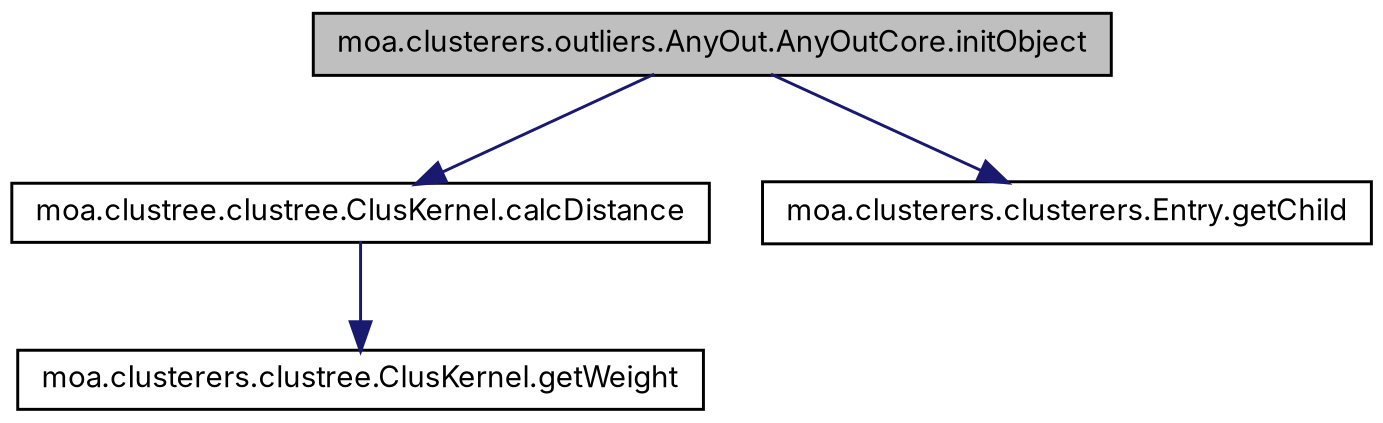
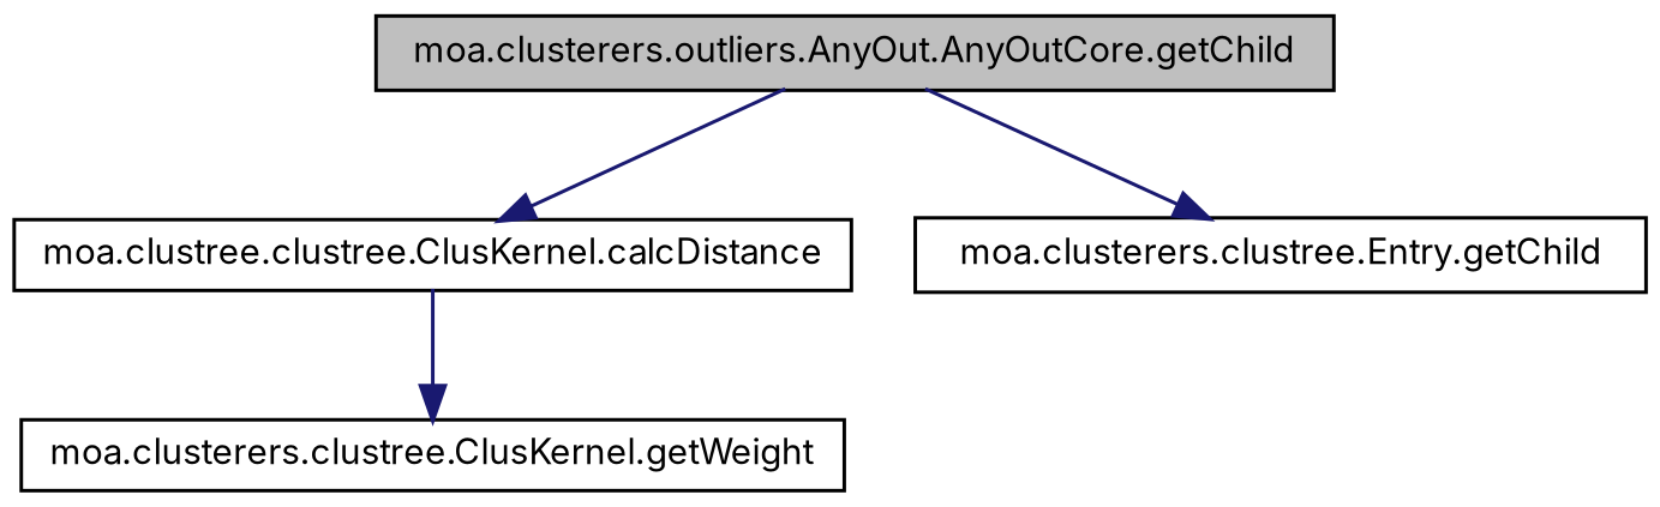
  digraph {
    fontname=Inter
    rankdir=TB
    node [color=black fillcolor=white fontname=Inter fontsize=10 shape=record style=filled]
    edge [color=midnightblue fontname=Inter fontsize=10 labelfontname=Helvetica labelfontsize=10 style=solid]
-   n1 [fillcolor=grey75 fontcolor=black height=0.2 label="moa.clusterers.outliers.AnyOut.AnyOutCore.initObject" width=0.4]
+   n1 [fillcolor=grey75 fontcolor=black height=0.2 label="moa.clusterers.outliers.AnyOut.AnyOutCore.getChild" width=0.4]
    n2 [height=0.2 label="moa.clustree.clustree.ClusKernel.calcDistance" width=0.4]
-   n3 [height=0.2 label="moa.clusterers.clusterers.Entry.getChild" width=0.4]
+   n3 [height=0.2 label="moa.clusterers.clustree.Entry.getChild" width=0.4]
    n4 [height=0.2 label="moa.clusterers.clustree.ClusKernel.getWeight" width=0.4]
    n1 -> n2
    n1 -> n3
    n2 -> n4
  }
